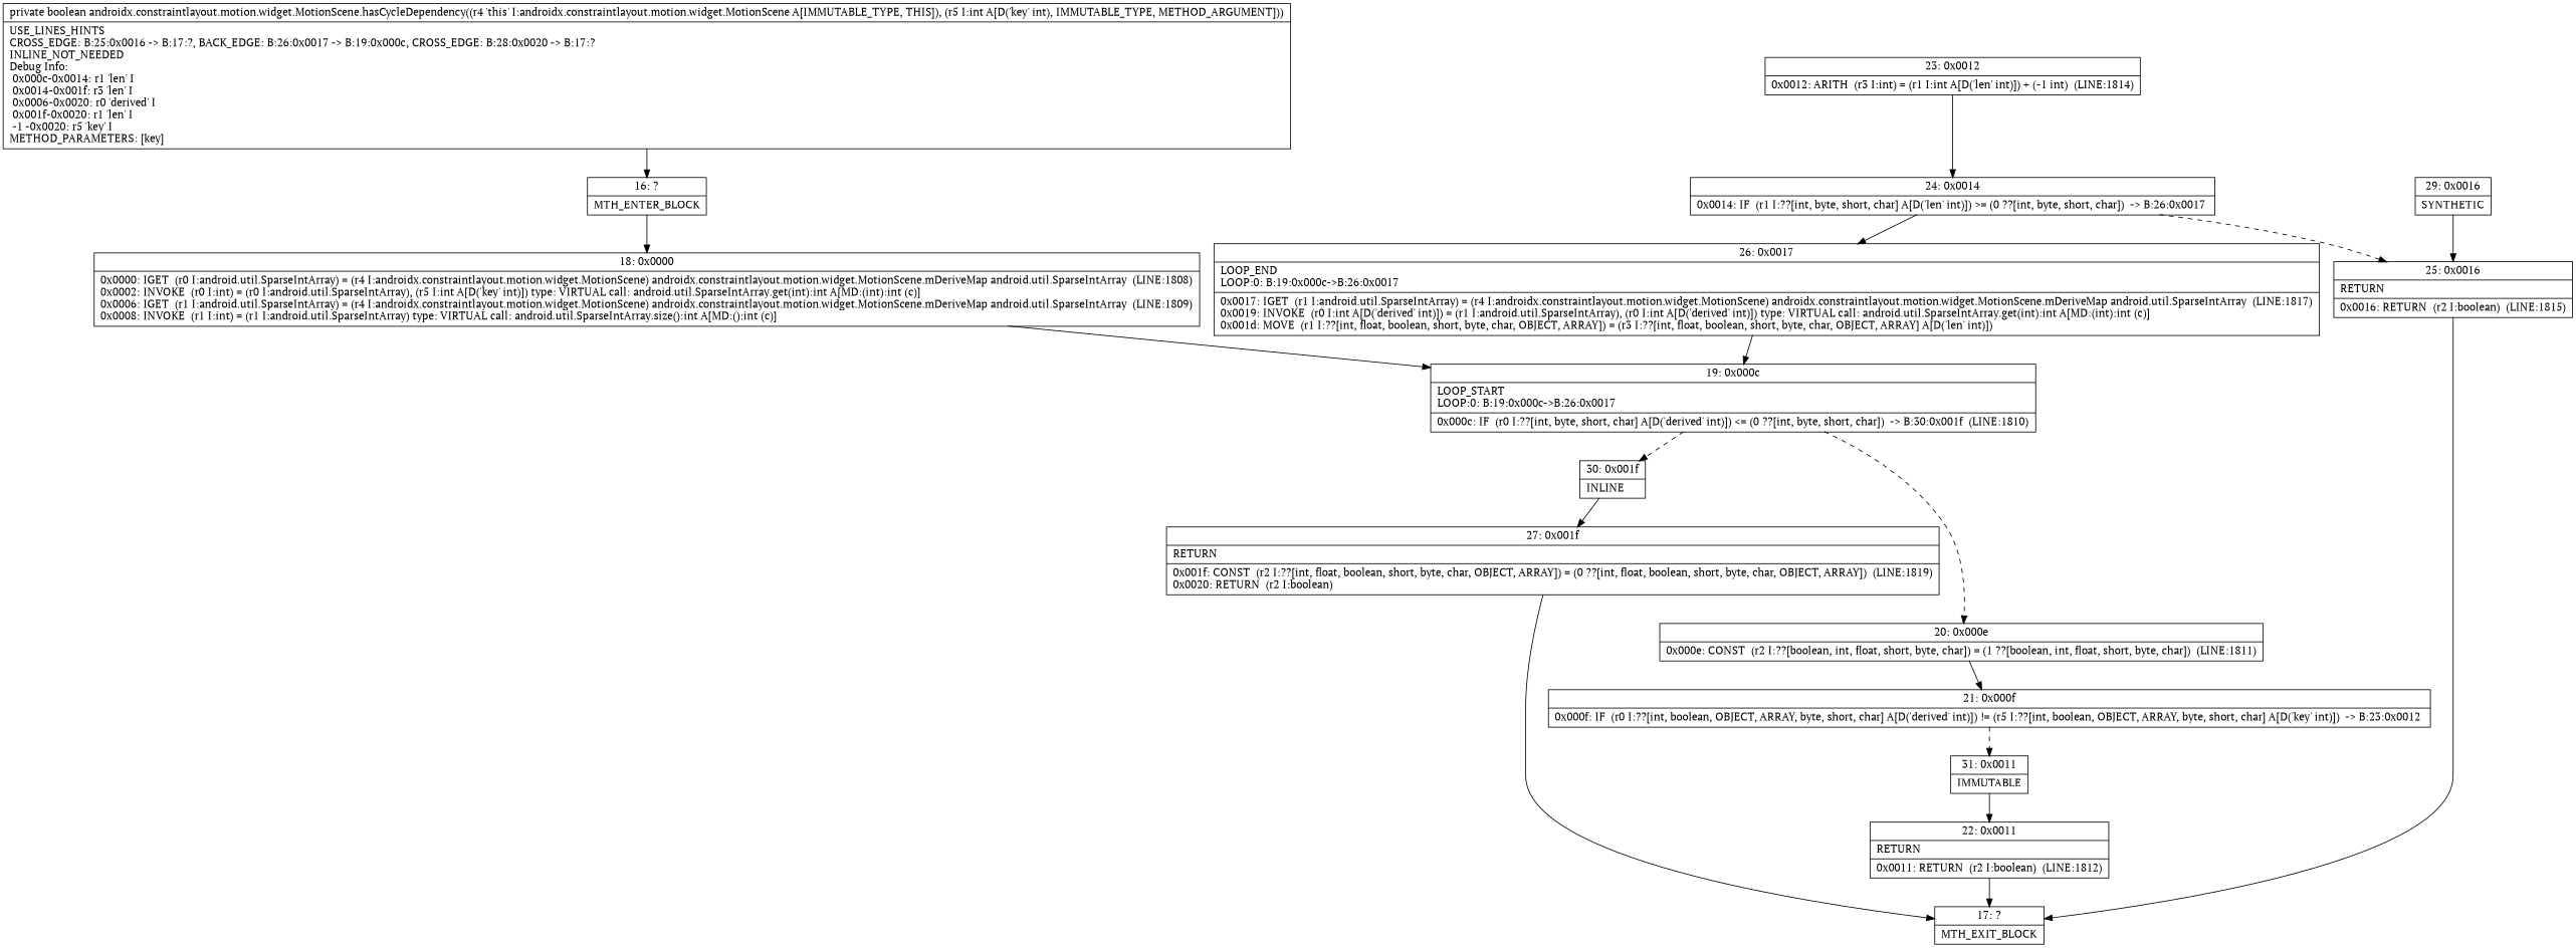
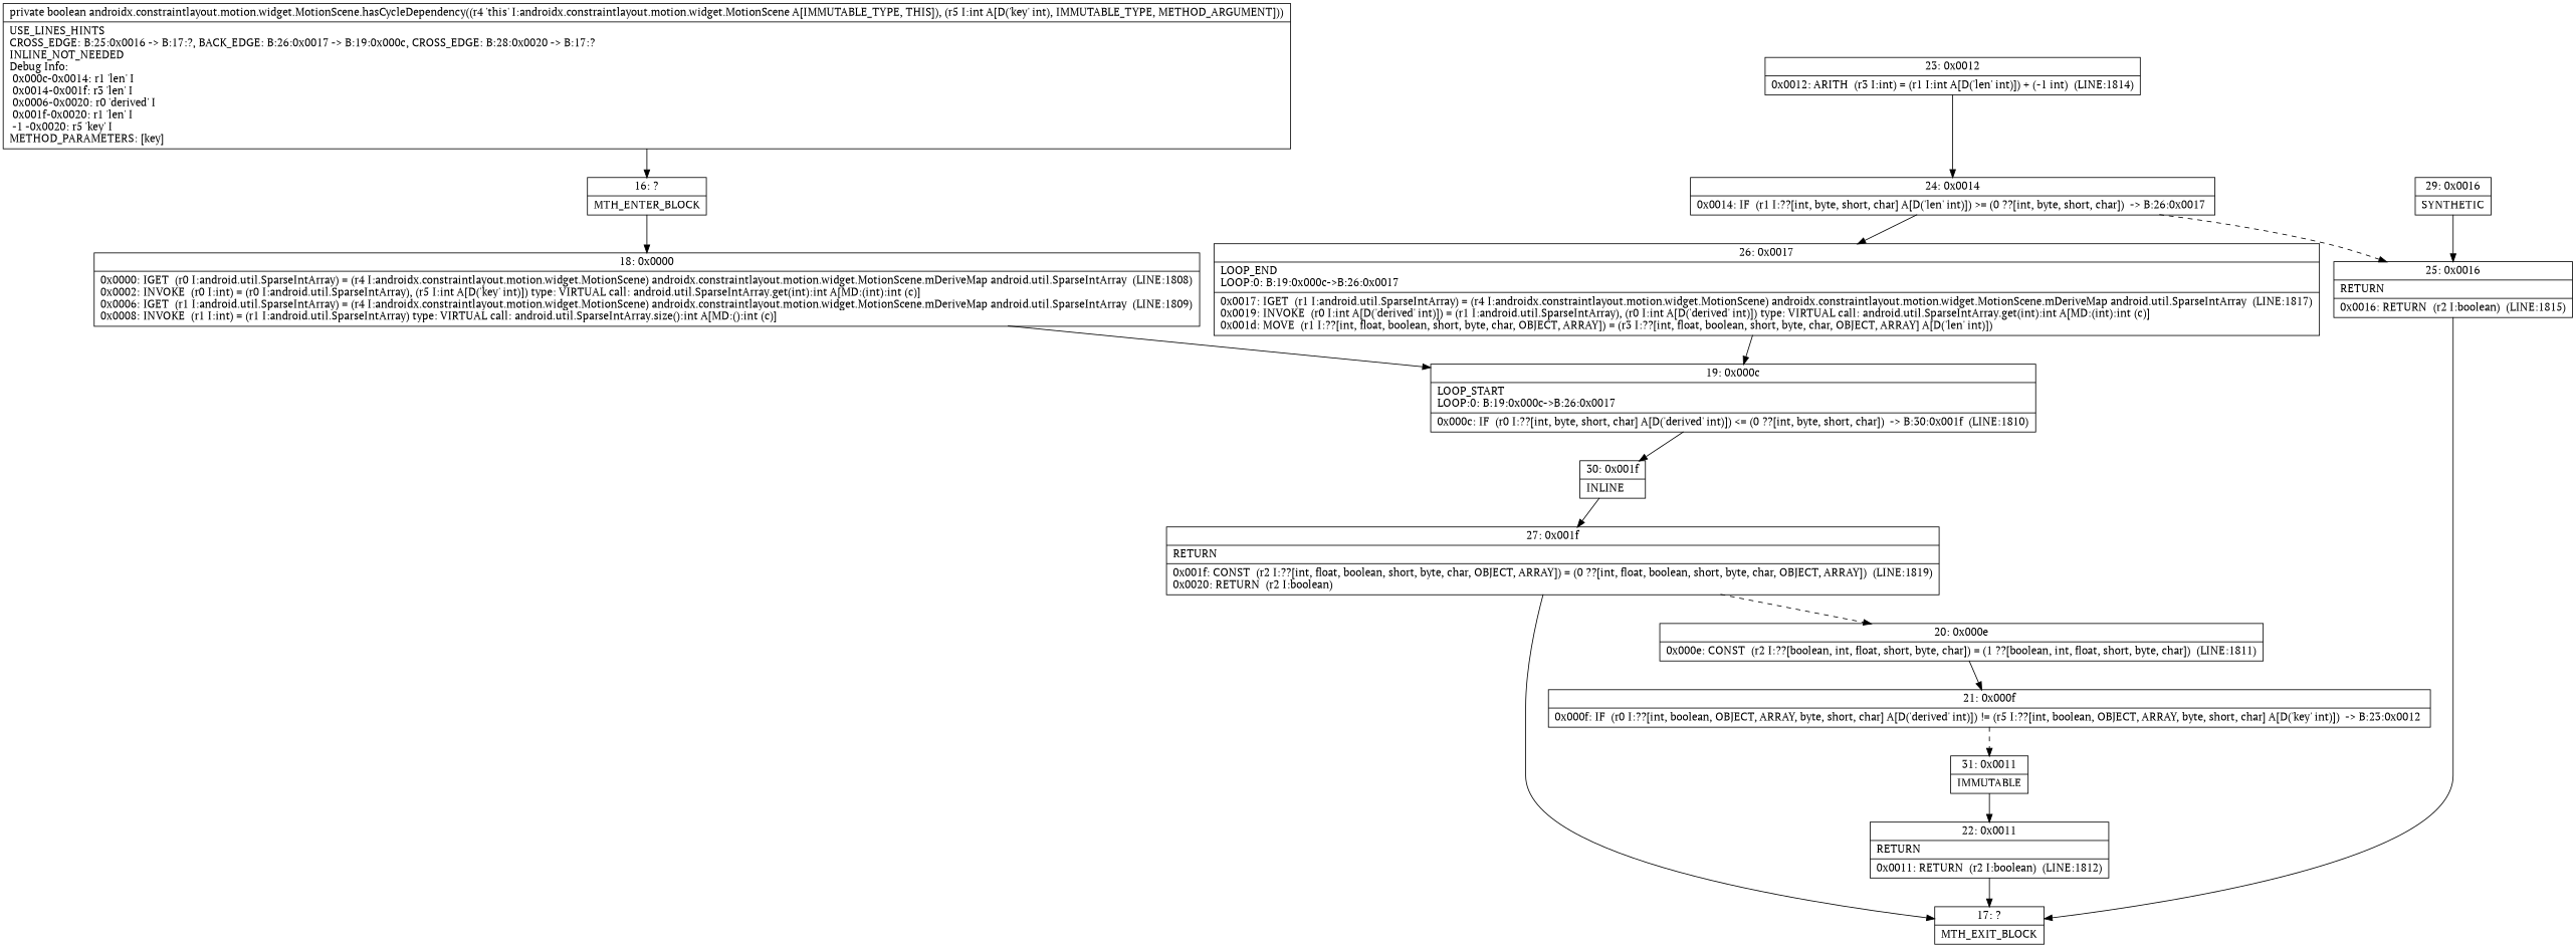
  digraph {
    fontname="PT Serif"
    node [fontname="PT Serif" shape=record]
    edge [fontname="PT Serif"]
    n1 [label="{16\:\ ?|MTH_ENTER_BLOCK\l}"]
    n2 [label="{18\:\ 0x0000|0x0000: IGET  (r0 I:android.util.SparseIntArray) = (r4 I:androidx.constraintlayout.motion.widget.MotionScene) androidx.constraintlayout.motion.widget.MotionScene.mDeriveMap android.util.SparseIntArray  (LINE:1808)\l0x0002: INVOKE  (r0 I:int) = (r0 I:android.util.SparseIntArray), (r5 I:int A[D('key' int)]) type: VIRTUAL call: android.util.SparseIntArray.get(int):int A[MD:(int):int (c)]\l0x0006: IGET  (r1 I:android.util.SparseIntArray) = (r4 I:androidx.constraintlayout.motion.widget.MotionScene) androidx.constraintlayout.motion.widget.MotionScene.mDeriveMap android.util.SparseIntArray  (LINE:1809)\l0x0008: INVOKE  (r1 I:int) = (r1 I:android.util.SparseIntArray) type: VIRTUAL call: android.util.SparseIntArray.size():int A[MD:():int (c)]\l}"]
    n3 [label="{19\:\ 0x000c|LOOP_START\lLOOP:0: B:19:0x000c\-\>B:26:0x0017\l|0x000c: IF  (r0 I:??[int, byte, short, char] A[D('derived' int)]) \<= (0 ??[int, byte, short, char])  \-\> B:30:0x001f  (LINE:1810)\l}"]
    n4 [label="{20\:\ 0x000e|0x000e: CONST  (r2 I:??[boolean, int, float, short, byte, char]) = (1 ??[boolean, int, float, short, byte, char])  (LINE:1811)\l}"]
    n5 [label="{30\:\ 0x001f|INLINE\l}"]
    n6 [label="{21\:\ 0x000f|0x000f: IF  (r0 I:??[int, boolean, OBJECT, ARRAY, byte, short, char] A[D('derived' int)]) != (r5 I:??[int, boolean, OBJECT, ARRAY, byte, short, char] A[D('key' int)])  \-\> B:23:0x0012 \l}"]
    n7 [label="{27\:\ 0x001f|RETURN\l|0x001f: CONST  (r2 I:??[int, float, boolean, short, byte, char, OBJECT, ARRAY]) = (0 ??[int, float, boolean, short, byte, char, OBJECT, ARRAY])  (LINE:1819)\l0x0020: RETURN  (r2 I:boolean) \l}"]
    n8 [label="{31\:\ 0x0011|IMMUTABLE\l}"]
    n9 [label="{23\:\ 0x0012|0x0012: ARITH  (r3 I:int) = (r1 I:int A[D('len' int)]) + (\-1 int)  (LINE:1814)\l}"]
    n10 [label="{24\:\ 0x0014|0x0014: IF  (r1 I:??[int, byte, short, char] A[D('len' int)]) \>= (0 ??[int, byte, short, char])  \-\> B:26:0x0017 \l}"]
    n11 [label="{22\:\ 0x0011|RETURN\l|0x0011: RETURN  (r2 I:boolean)  (LINE:1812)\l}"]
    n12 [label="{26\:\ 0x0017|LOOP_END\lLOOP:0: B:19:0x000c\-\>B:26:0x0017\l|0x0017: IGET  (r1 I:android.util.SparseIntArray) = (r4 I:androidx.constraintlayout.motion.widget.MotionScene) androidx.constraintlayout.motion.widget.MotionScene.mDeriveMap android.util.SparseIntArray  (LINE:1817)\l0x0019: INVOKE  (r0 I:int A[D('derived' int)]) = (r1 I:android.util.SparseIntArray), (r0 I:int A[D('derived' int)]) type: VIRTUAL call: android.util.SparseIntArray.get(int):int A[MD:(int):int (c)]\l0x001d: MOVE  (r1 I:??[int, float, boolean, short, byte, char, OBJECT, ARRAY]) = (r3 I:??[int, float, boolean, short, byte, char, OBJECT, ARRAY] A[D('len' int)]) \l}"]
    n13 [label="{25\:\ 0x0016|RETURN\l|0x0016: RETURN  (r2 I:boolean)  (LINE:1815)\l}"]
    n14 [label="{29\:\ 0x0016|SYNTHETIC\l}"]
    n15 [label="{17\:\ ?|MTH_EXIT_BLOCK\l}"]
    n16 [label="{private boolean androidx.constraintlayout.motion.widget.MotionScene.hasCycleDependency((r4 'this' I:androidx.constraintlayout.motion.widget.MotionScene A[IMMUTABLE_TYPE, THIS]), (r5 I:int A[D('key' int), IMMUTABLE_TYPE, METHOD_ARGUMENT]))  | USE_LINES_HINTS\lCROSS_EDGE: B:25:0x0016 \-\> B:17:?, BACK_EDGE: B:26:0x0017 \-\> B:19:0x000c, CROSS_EDGE: B:28:0x0020 \-\> B:17:?\lINLINE_NOT_NEEDED\lDebug Info:\l  0x000c\-0x0014: r1 'len' I\l  0x0014\-0x001f: r3 'len' I\l  0x0006\-0x0020: r0 'derived' I\l  0x001f\-0x0020: r1 'len' I\l  \-1 \-0x0020: r5 'key' I\lMETHOD_PARAMETERS: [key]\l}"]
    n1 -> n2
    n2 -> n3
-   n3 -> n4 [style=dashed]
-   n3 -> n5 [style=dashed]
+   n7 -> n4 [style=dashed]
+   n3 -> n5
    n4 -> n6
    n5 -> n7
    n6 -> n8 [style=dashed]
    n7 -> n15
    n8 -> n11
    n9 -> n10
    n10 -> n12
    n10 -> n13 [style=dashed]
    n11 -> n15
    n12 -> n3
    n13 -> n15
    n14 -> n13
    n16 -> n1
  }
